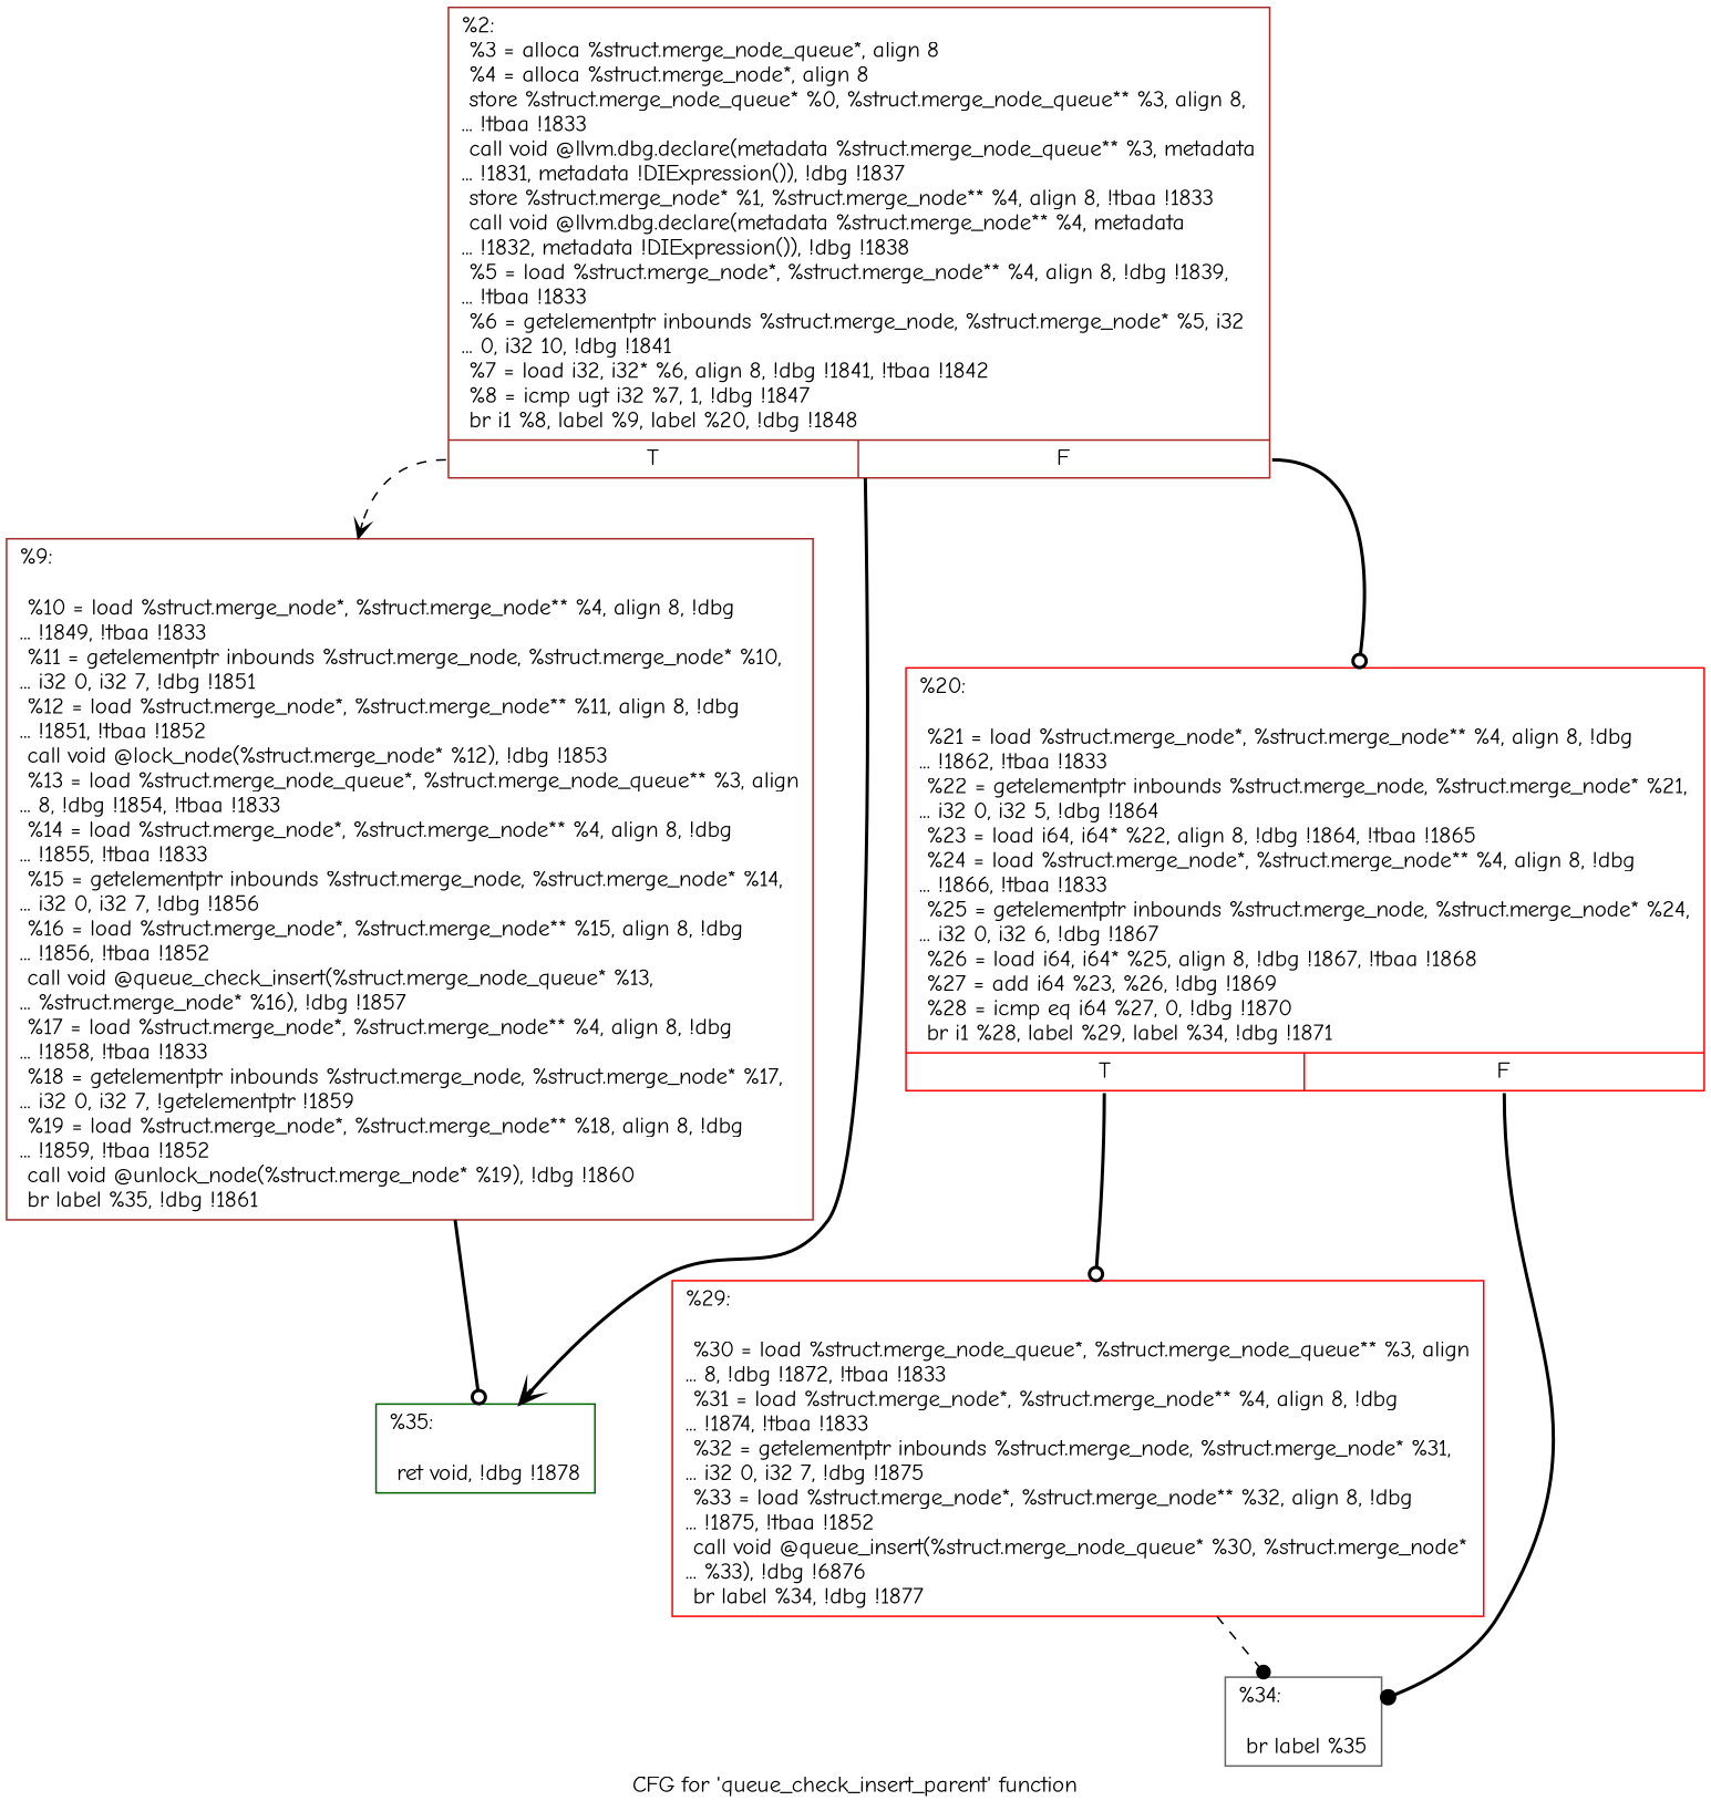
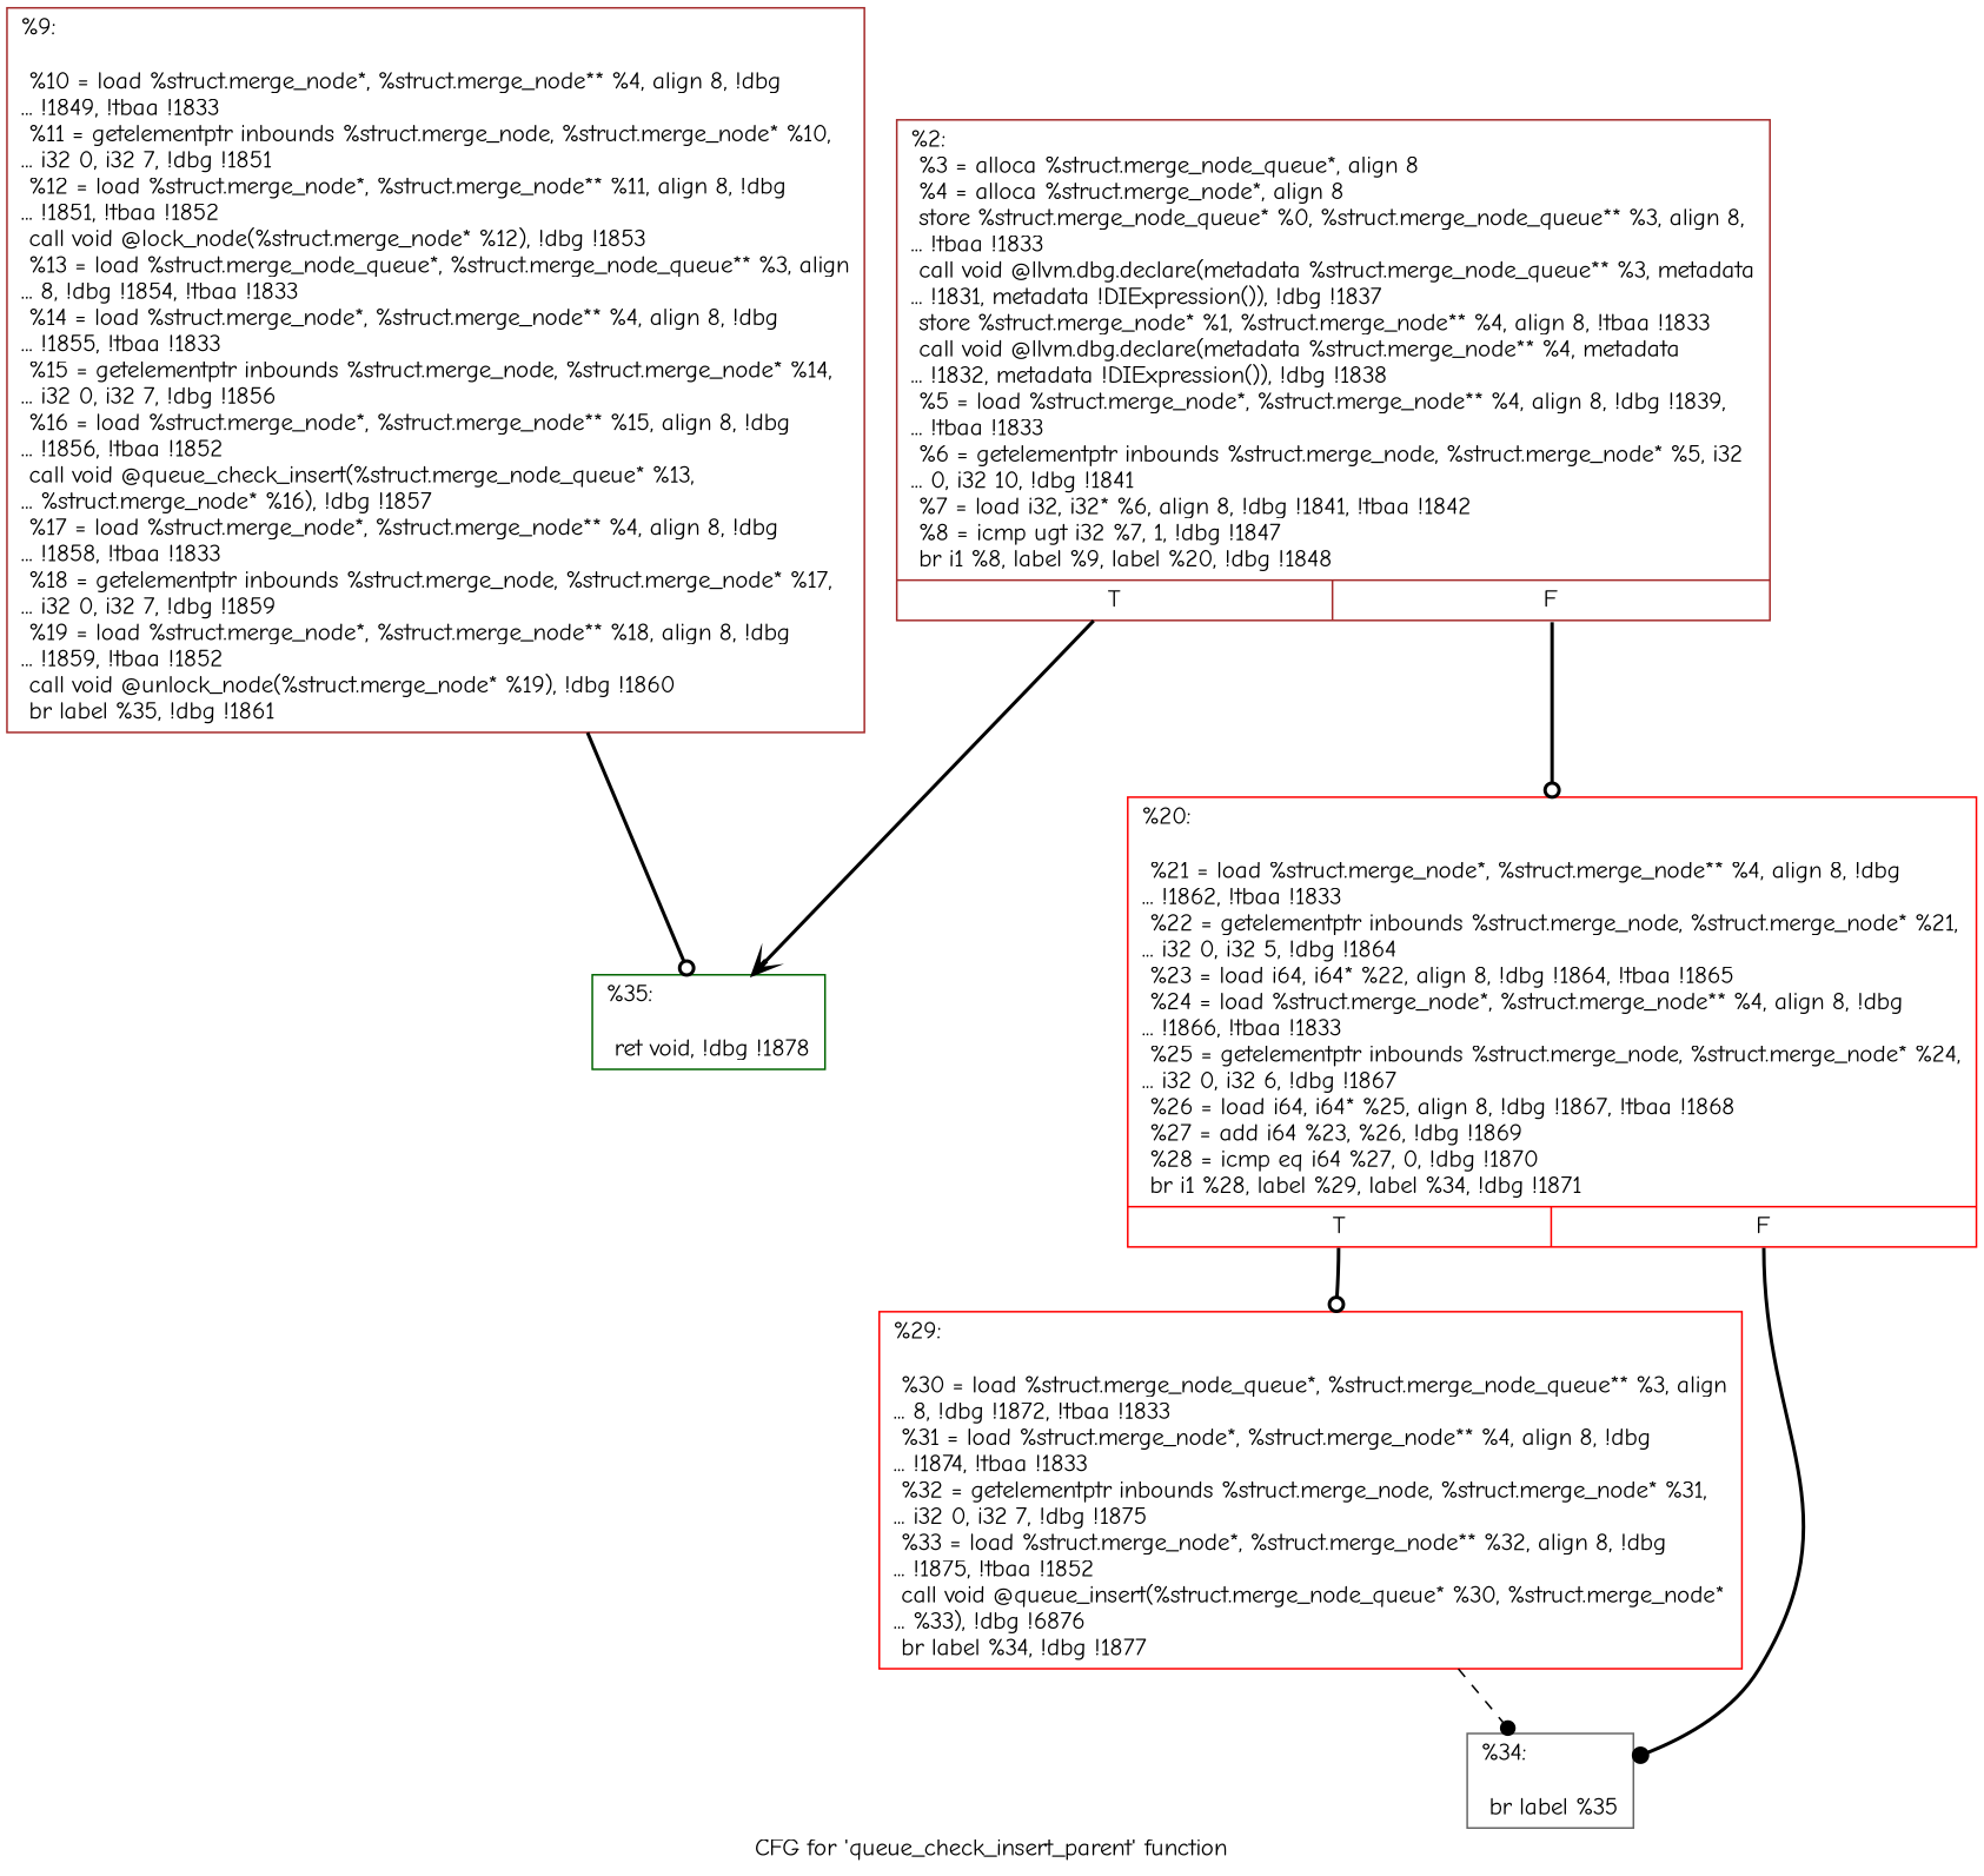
  digraph {
    fontname="Comic Neue"
    label="CFG for 'queue_check_insert_parent' function"
    node [color=brown fontname="Comic Neue" shape=record]
    edge [arrowhead=odot fontname="Comic Neue" style=bold]
    n1 [label="{%2:\l  %3 = alloca %struct.merge_node_queue*, align 8\l  %4 = alloca %struct.merge_node*, align 8\l  store %struct.merge_node_queue* %0, %struct.merge_node_queue** %3, align 8,\l... !tbaa !1833\l  call void @llvm.dbg.declare(metadata %struct.merge_node_queue** %3, metadata\l... !1831, metadata !DIExpression()), !dbg !1837\l  store %struct.merge_node* %1, %struct.merge_node** %4, align 8, !tbaa !1833\l  call void @llvm.dbg.declare(metadata %struct.merge_node** %4, metadata\l... !1832, metadata !DIExpression()), !dbg !1838\l  %5 = load %struct.merge_node*, %struct.merge_node** %4, align 8, !dbg !1839,\l... !tbaa !1833\l  %6 = getelementptr inbounds %struct.merge_node, %struct.merge_node* %5, i32\l... 0, i32 10, !dbg !1841\l  %7 = load i32, i32* %6, align 8, !dbg !1841, !tbaa !1842\l  %8 = icmp ugt i32 %7, 1, !dbg !1847\l  br i1 %8, label %9, label %20, !dbg !1848\l|{<s0>T|<s1>F}}"]
-   n2 [label="{%9:\l\l  %10 = load %struct.merge_node*, %struct.merge_node** %4, align 8, !dbg\l... !1849, !tbaa !1833\l  %11 = getelementptr inbounds %struct.merge_node, %struct.merge_node* %10,\l... i32 0, i32 7, !dbg !1851\l  %12 = load %struct.merge_node*, %struct.merge_node** %11, align 8, !dbg\l... !1851, !tbaa !1852\l  call void @lock_node(%struct.merge_node* %12), !dbg !1853\l  %13 = load %struct.merge_node_queue*, %struct.merge_node_queue** %3, align\l... 8, !dbg !1854, !tbaa !1833\l  %14 = load %struct.merge_node*, %struct.merge_node** %4, align 8, !dbg\l... !1855, !tbaa !1833\l  %15 = getelementptr inbounds %struct.merge_node, %struct.merge_node* %14,\l... i32 0, i32 7, !dbg !1856\l  %16 = load %struct.merge_node*, %struct.merge_node** %15, align 8, !dbg\l... !1856, !tbaa !1852\l  call void @queue_check_insert(%struct.merge_node_queue* %13,\l... %struct.merge_node* %16), !dbg !1857\l  %17 = load %struct.merge_node*, %struct.merge_node** %4, align 8, !dbg\l... !1858, !tbaa !1833\l  %18 = getelementptr inbounds %struct.merge_node, %struct.merge_node* %17,\l... i32 0, i32 7, !getelementptr !1859\l  %19 = load %struct.merge_node*, %struct.merge_node** %18, align 8, !dbg\l... !1859, !tbaa !1852\l  call void @unlock_node(%struct.merge_node* %19), !dbg !1860\l  br label %35, !dbg !1861\l}"]
+   n2 [label="{%9:\l\l  %10 = load %struct.merge_node*, %struct.merge_node** %4, align 8, !dbg\l... !1849, !tbaa !1833\l  %11 = getelementptr inbounds %struct.merge_node, %struct.merge_node* %10,\l... i32 0, i32 7, !dbg !1851\l  %12 = load %struct.merge_node*, %struct.merge_node** %11, align 8, !dbg\l... !1851, !tbaa !1852\l  call void @lock_node(%struct.merge_node* %12), !dbg !1853\l  %13 = load %struct.merge_node_queue*, %struct.merge_node_queue** %3, align\l... 8, !dbg !1854, !tbaa !1833\l  %14 = load %struct.merge_node*, %struct.merge_node** %4, align 8, !dbg\l... !1855, !tbaa !1833\l  %15 = getelementptr inbounds %struct.merge_node, %struct.merge_node* %14,\l... i32 0, i32 7, !dbg !1856\l  %16 = load %struct.merge_node*, %struct.merge_node** %15, align 8, !dbg\l... !1856, !tbaa !1852\l  call void @queue_check_insert(%struct.merge_node_queue* %13,\l... %struct.merge_node* %16), !dbg !1857\l  %17 = load %struct.merge_node*, %struct.merge_node** %4, align 8, !dbg\l... !1858, !tbaa !1833\l  %18 = getelementptr inbounds %struct.merge_node, %struct.merge_node* %17,\l... i32 0, i32 7, !dbg !1859\l  %19 = load %struct.merge_node*, %struct.merge_node** %18, align 8, !dbg\l... !1859, !tbaa !1852\l  call void @unlock_node(%struct.merge_node* %19), !dbg !1860\l  br label %35, !dbg !1861\l}"]
    n3 [color=red label="{%20:\l\l  %21 = load %struct.merge_node*, %struct.merge_node** %4, align 8, !dbg\l... !1862, !tbaa !1833\l  %22 = getelementptr inbounds %struct.merge_node, %struct.merge_node* %21,\l... i32 0, i32 5, !dbg !1864\l  %23 = load i64, i64* %22, align 8, !dbg !1864, !tbaa !1865\l  %24 = load %struct.merge_node*, %struct.merge_node** %4, align 8, !dbg\l... !1866, !tbaa !1833\l  %25 = getelementptr inbounds %struct.merge_node, %struct.merge_node* %24,\l... i32 0, i32 6, !dbg !1867\l  %26 = load i64, i64* %25, align 8, !dbg !1867, !tbaa !1868\l  %27 = add i64 %23, %26, !dbg !1869\l  %28 = icmp eq i64 %27, 0, !dbg !1870\l  br i1 %28, label %29, label %34, !dbg !1871\l|{<s0>T|<s1>F}}"]
    n4 [color=darkgreen label="{%35:\l\l  ret void, !dbg !1878\l}"]
    n5 [color=red label="{%29:\l\l  %30 = load %struct.merge_node_queue*, %struct.merge_node_queue** %3, align\l... 8, !dbg !1872, !tbaa !1833\l  %31 = load %struct.merge_node*, %struct.merge_node** %4, align 8, !dbg\l... !1874, !tbaa !1833\l  %32 = getelementptr inbounds %struct.merge_node, %struct.merge_node* %31,\l... i32 0, i32 7, !dbg !1875\l  %33 = load %struct.merge_node*, %struct.merge_node** %32, align 8, !dbg\l... !1875, !tbaa !1852\l  call void @queue_insert(%struct.merge_node_queue* %30, %struct.merge_node*\l... %33), !dbg !6876\l  br label %34, !dbg !1877\l}"]
    n6 [color=gray40 label="{%34:\l\l  br label %35\l}"]
-   n1 -> n2 [arrowhead=vee style=dashed tailport=s0]
    n1 -> n3 [tailport=s1]
    n1 -> n4 [arrowhead=vee]
    n2 -> n4
    n3 -> n5 [tailport=s0]
    n3 -> n6 [arrowhead=dot tailport=s1]
    n5 -> n6 [arrowhead=dot style=dashed]
  }
